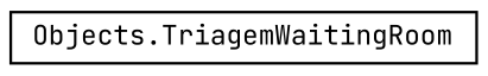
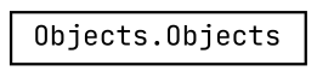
  digraph {
    rankdir=LR
    fontname="JetBrains Mono"
-   n1 [color=black fillcolor=white fontname="JetBrains Mono" fontsize=10 height=0.2 label="Objects.TriagemWaitingRoom" shape=record style=filled width=0.4]
+   n1 [color=black fillcolor=white fontname="JetBrains Mono" fontsize=10 height=0.2 label="Objects.Objects" shape=record style=filled width=0.4]
  }
